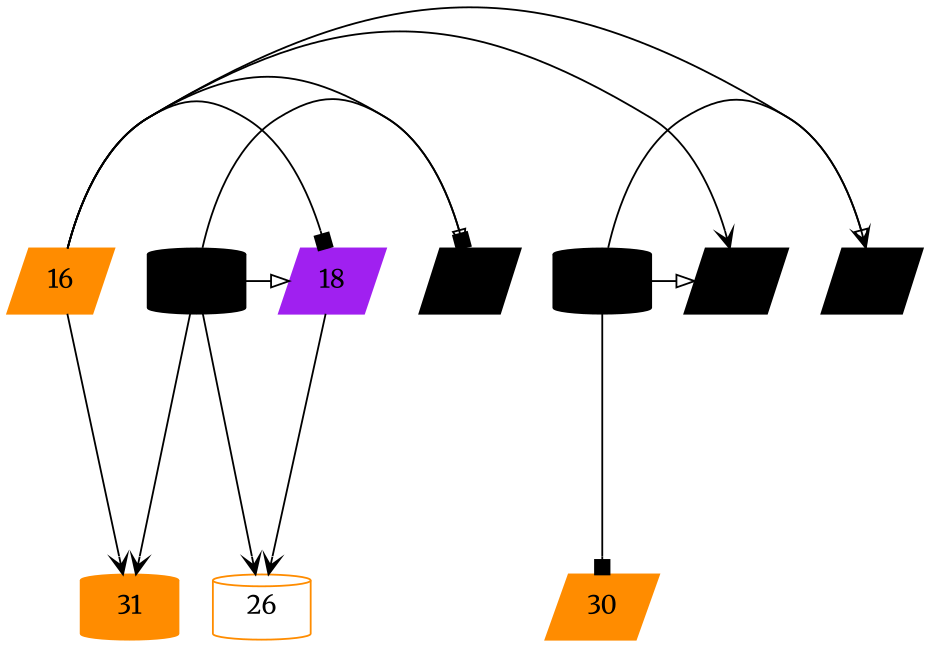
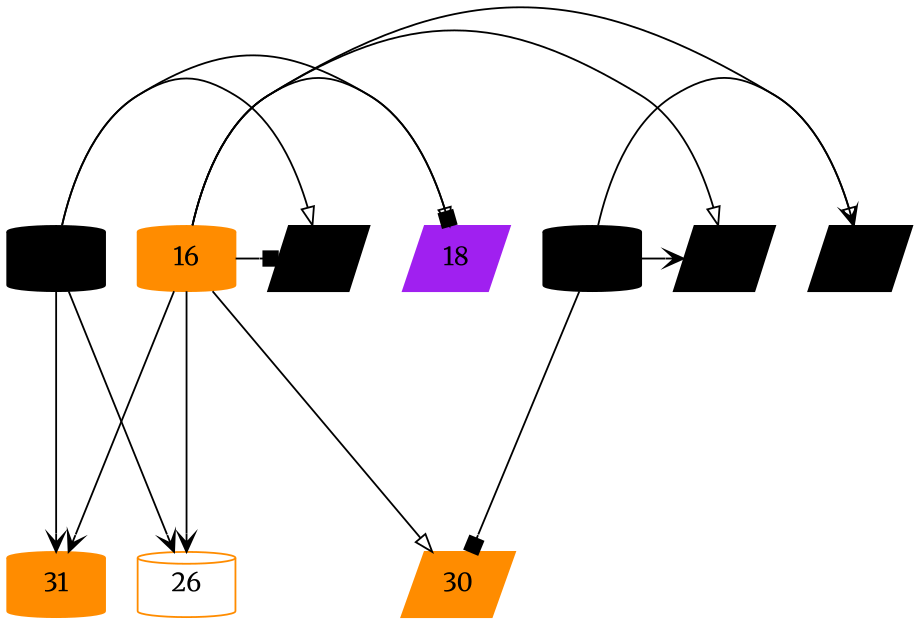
  digraph {
    fontname=Merriweather
    ranksep=2.0
    node [color=black fontname=Merriweather shape=parallelogram style=filled]
    edge [arrowhead=vee fontname=Merriweather]
    1
    3
    9 [shape=cylinder]
    14 [shape=cylinder]
-   16 [color=darkorange]
+   16 [color=darkorange shape=cylinder]
    17
    18 [color=purple]
    26 [color=darkorange shape=cylinder style=""]
    30 [color=darkorange]
    31 [color=darkorange shape=cylinder]
    subgraph sub_1 {
      rank=same
      1
      3
      9
      14
      16
      17
      18
    }
    subgraph sub_2 {
      rank=same
      26
    }
    subgraph sub_3 {
      rank=same
      30
      31
    }
    9 -> 3
    9 -> 17 [arrowhead=onormal]
    9 -> 30 [arrowhead=box]
    14 -> 1 [arrowhead=onormal]
    14 -> 18 [arrowhead=onormal]
    14 -> 26
    14 -> 31
    16 -> 1 [arrowhead=box]
    16 -> 3 [arrowhead=onormal]
    16 -> 17
    16 -> 18 [arrowhead=box]
-   18 -> 26
+   16 -> 26
+   16 -> 30 [arrowhead=onormal]
    16 -> 31
  }
